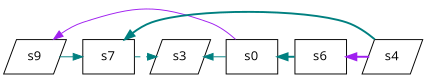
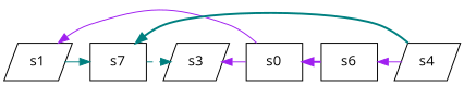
  digraph {
    fontname="Open Sans"
    node [fontname="Open Sans" player=1 shape=parallelogram]
    edge [color=teal fontname="Open Sans" style=solid]
-   s1 [label=s9]
+   s1
    s0 [shape=box]
    s3 [player=0]
    n4 [label=s7 shape=box]
    s4 [player=0]
    n6 [label=s6 shape=box]
    s1 -> n4 [constraint="time == 2 || time == 21"]
    s0 -> s1 [color=purple constraint="time == 4 || time == 5 || time == 9 || time == 21"]
-   s0 -> s3 [constraint="time == 4 || time == 7 || time == 8"]
+   s0 -> s3 [color=purple constraint="time == 4 || time == 7 || time == 8"]
    n4 -> s3 [constraint="time == 0 || time == 6 || time == 7 || time == 13 || time == 18 || time == 23" style=dashed]
    s4 -> n4 [constraint="time == 10" style=bold]
-   s4 -> n6 [color=purple constraint="time % 6 == 3" style=bold]
-   n6 -> s0 [constraint="time == 3 || time == 18 || time == 22" style=bold]
+   s4 -> n6 [color=purple constraint="time % 6 == 3"]
+   n6 -> s0 [color=purple constraint="time == 3 || time == 18 || time == 22" style=bold]
  }
